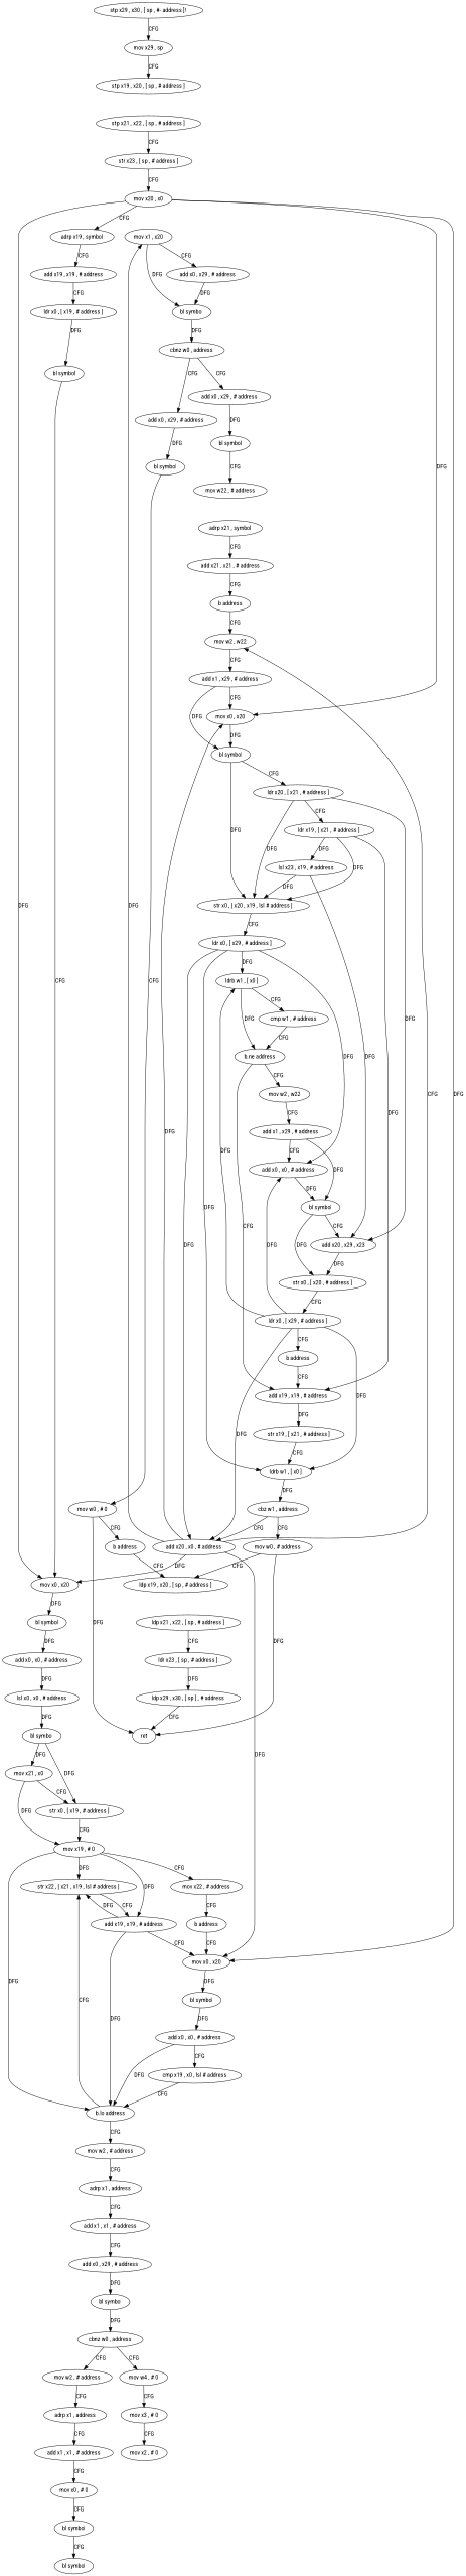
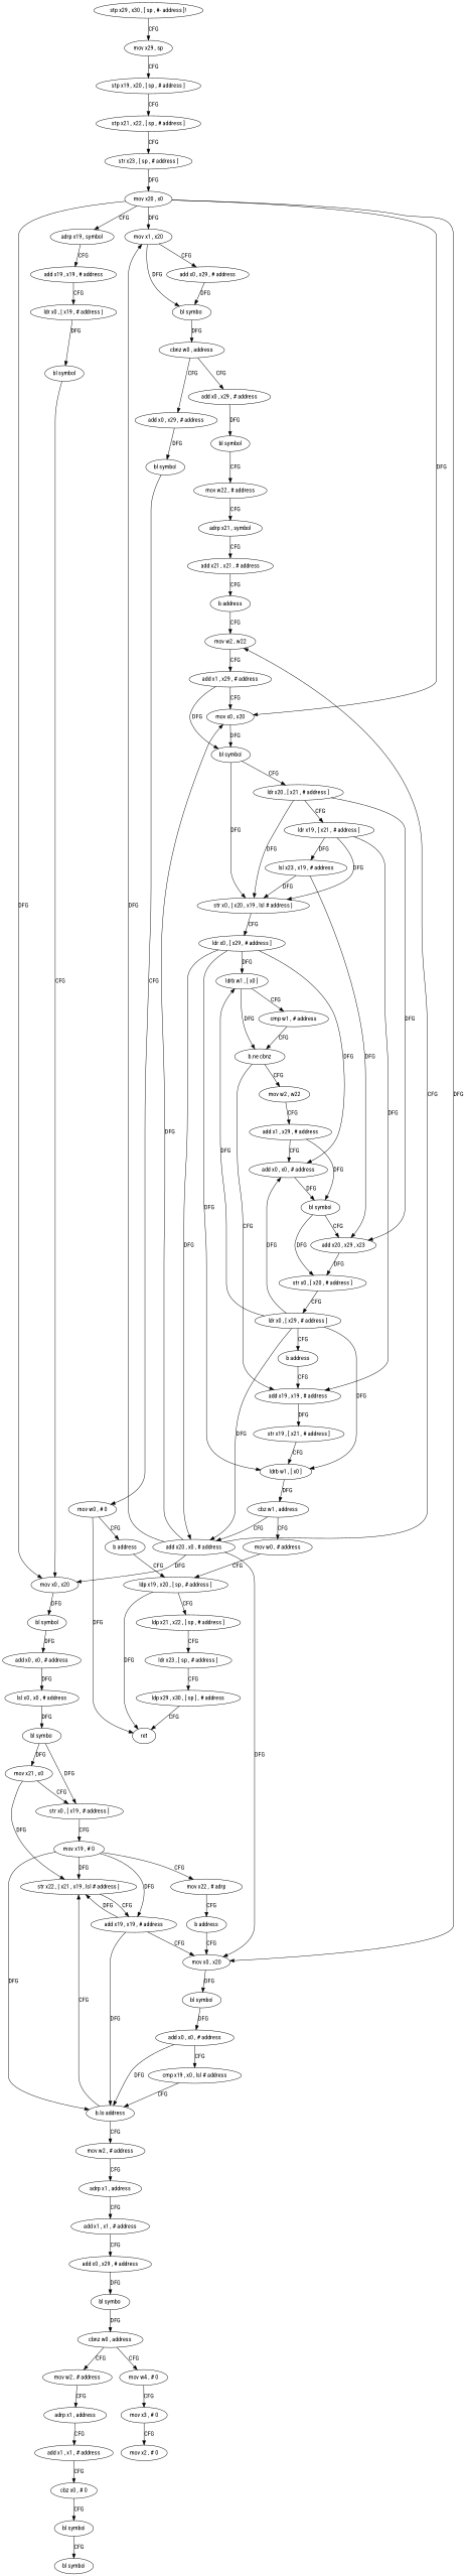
  digraph {
    fontname="Roboto Condensed"
    node [fontname="Roboto Condensed"]
    edge [fontname="Roboto Condensed"]
    n1 [label="stp x29 , x30 , [ sp , #- address ]!"]
    n2 [label="mov x29 , sp"]
    n3 [label="stp x19 , x20 , [ sp , # address ]"]
    n4 [label="stp x21 , x22 , [ sp , # address ]"]
    n5 [label="str x23 , [ sp , # address ]"]
    n6 [label="mov x20 , x0"]
    n7 [label="adrp x19 , symbol"]
    n8 [label="mov x0 , x20"]
    n9 [label="mov x0 , x20"]
    n10 [label="mov x1 , x20"]
    n11 [label="mov x0 , x20"]
    n12 [label="add x19 , x19 , # address"]
    n13 [label="bl symbol"]
    n14 [label="bl symbol"]
    n15 [label="add x0 , x29 , # address"]
    n16 [label="bl symbol"]
    n17 [label="bl symbol"]
    n18 [label="ldr x0 , [ x19 , # address ]"]
    n19 [label="bl symbol"]
    n20 [label="add x0 , x0 , # address"]
    n21 [label="lsl x0 , x0 , # address"]
    n22 [label="bl symbol"]
    n23 [label="mov x21 , x0"]
    n24 [label="str x0 , [ x19 , # address ]"]
    n25 [label="str x22 , [ x21 , x19 , lsl # address ]"]
    n26 [label="mov x19 , # 0"]
    n27 [label="add x19 , x19 , # address"]
-   n28 [label="mov x22 , # address"]
+   n28 [label="mov x22 , # adrp"]
    n29 [label="b.lo address"]
    n30 [label="b address"]
    n31 [label="mov w2 , # address"]
    n32 [label="add x0 , x0 , # address"]
    n33 [label="cmp x19 , x0 , lsl # address"]
    n34 [label="adrp x1 , address"]
    n35 [label="add x1 , x1 , # address"]
    n36 [label="add x0 , x29 , # address"]
    n37 [label="bl symbol"]
    n38 [label="cbnz w0 , address"]
    n39 [label="mov w2 , # address"]
    n40 [label="mov w4 , # 0"]
    n41 [label="adrp x1 , address"]
    n42 [label="mov x3 , # 0"]
    n43 [label="add x1 , x1 , # address"]
    n44 [label="mov x2 , # 0"]
-   n45 [label="mov x0 , # 0"]
+   n45 [label="cbz x0 , # 0"]
    n46 [label="bl symbol"]
    n47 [label="bl symbol"]
    n48 [label="cbnz w0 , address"]
    n49 [label="add x0 , x29 , # address"]
    n50 [label="add x0 , x29 , # address"]
    n51 [label="bl symbol"]
    n52 [label="bl symbol"]
    n53 [label="mov w0 , # 0"]
    n54 [label="mov w22 , # address"]
    n55 [label="b address"]
    n56 [label=ret]
    n57 [label="ldp x19 , x20 , [ sp , # address ]"]
    n58 [label="ldp x21 , x22 , [ sp , # address ]"]
    n59 [label="ldr x23 , [ sp , # address ]"]
    n60 [label="adrp x21 , symbol"]
    n61 [label="add x21 , x21 , # address"]
    n62 [label="b address"]
    n63 [label="mov w2 , w22"]
    n64 [label="add x1 , x29 , # address"]
    n65 [label="ldp x29 , x30 , [ sp ] , # address"]
    n66 [label="ldr x20 , [ x21 , # address ]"]
    n67 [label="str x0 , [ x20 , x19 , lsl # address ]"]
    n68 [label="ldr x19 , [ x21 , # address ]"]
    n69 [label="add x20 , x29 , x23"]
    n70 [label="ldr x0 , [ x29 , # address ]"]
    n71 [label="lsl x23 , x19 , # address"]
    n72 [label="add x19 , x19 , # address"]
    n73 [label="str x0 , [ x20 , # address ]"]
    n74 [label="str x19 , [ x21 , # address ]"]
    n75 [label="ldrb w1 , [ x0 ]"]
    n76 [label="ldrb w1 , [ x0 ]"]
    n77 [label="add x20 , x0 , # address"]
    n78 [label="add x0 , x0 , # address"]
    n79 [label="cmp w1 , # address"]
-   n80 [label="b.ne address"]
+   n80 [label="b.ne cbnz"]
    n81 [label="cbz w1 , address"]
    n82 [label="bl symbol"]
    n83 [label="mov w2 , w22"]
    n84 [label="add x1 , x29 , # address"]
    n85 [label="mov w0 , # address"]
    n86 [label="ldr x0 , [ x29 , # address ]"]
    n87 [label="b address"]
    n1 -> n2 [label=CFG]
    n2 -> n3 [label=CFG]
+   n3 -> n4 [label=CFG]
    n4 -> n5 [label=CFG]
-   n5 -> n6 [label=CFG]
+   n5 -> n6 [label=DFG]
    n6 -> n7 [label=CFG]
    n6 -> n8 [label=DFG]
    n6 -> n9 [label=DFG]
+   n6 -> n10 [label=DFG]
    n6 -> n11 [label=DFG]
    n7 -> n12 [label=CFG]
    n8 -> n13 [label=DFG]
    n9 -> n14 [label=DFG]
    n10 -> n15 [label=CFG]
    n10 -> n16 [label=DFG]
    n11 -> n17 [label=DFG]
    n12 -> n18 [label=CFG]
    n13 -> n20 [label=DFG]
    n14 -> n32 [label=DFG]
    n15 -> n16 [label=DFG]
    n16 -> n48 [label=DFG]
    n17 -> n66 [label=CFG]
    n17 -> n67 [label=DFG]
    n18 -> n19 [label=DFG]
    n19 -> n8 [label=CFG]
    n20 -> n21 [label=DFG]
    n21 -> n22 [label=DFG]
    n22 -> n23 [label=DFG]
    n22 -> n24 [label=DFG]
    n23 -> n24 [label=CFG]
-   n23 -> n26 [label=DFG]
+   n23 -> n25 [label=DFG]
    n24 -> n26 [label=CFG]
    n25 -> n27 [label=CFG]
    n26 -> n25 [label=DFG]
    n26 -> n27 [label=DFG]
    n26 -> n28 [label=CFG]
    n26 -> n29 [label=DFG]
    n27 -> n9 [label=CFG]
    n27 -> n25 [label=DFG]
    n27 -> n29 [label=DFG]
    n28 -> n30 [label=CFG]
    n29 -> n25 [label=CFG]
    n29 -> n31 [label=CFG]
    n30 -> n9 [label=CFG]
    n31 -> n34 [label=CFG]
    n32 -> n29 [label=DFG]
    n32 -> n33 [label=CFG]
    n33 -> n29 [label=CFG]
    n34 -> n35 [label=CFG]
    n35 -> n36 [label=CFG]
    n36 -> n37 [label=DFG]
    n37 -> n38 [label=DFG]
    n38 -> n39 [label=CFG]
    n38 -> n40 [label=CFG]
    n39 -> n41 [label=CFG]
    n40 -> n42 [label=CFG]
    n41 -> n43 [label=CFG]
    n42 -> n44 [label=CFG]
    n43 -> n45 [label=CFG]
    n45 -> n46 [label=CFG]
    n46 -> n47 [label=CFG]
    n48 -> n49 [label=CFG]
    n48 -> n50 [label=CFG]
    n49 -> n51 [label=DFG]
    n50 -> n52 [label=DFG]
    n51 -> n53 [label=CFG]
    n52 -> n54 [label=CFG]
    n53 -> n55 [label=CFG]
    n53 -> n56 [label=DFG]
+   n54 -> n60 [label=CFG]
    n55 -> n57 [label=CFG]
+   n57 -> n58 [label=CFG]
    n58 -> n59 [label=CFG]
-   n59 -> n65 [label=DFG]
+   n59 -> n65 [label=CFG]
    n60 -> n61 [label=CFG]
    n61 -> n62 [label=CFG]
    n62 -> n63 [label=CFG]
    n63 -> n64 [label=CFG]
    n64 -> n11 [label=CFG]
    n64 -> n17 [label=DFG]
    n65 -> n56 [label=CFG]
    n66 -> n67 [label=DFG]
    n66 -> n68 [label=CFG]
    n66 -> n69 [label=DFG]
    n67 -> n70 [label=CFG]
    n68 -> n67 [label=DFG]
    n68 -> n71 [label=DFG]
    n68 -> n72 [label=DFG]
    n69 -> n73 [label=DFG]
    n70 -> n75 [label=DFG]
    n70 -> n76 [label=DFG]
    n70 -> n77 [label=DFG]
    n70 -> n78 [label=DFG]
    n71 -> n67 [label=DFG]
    n71 -> n69 [label=DFG]
    n72 -> n74 [label=DFG]
    n73 -> n86 [label=CFG]
    n74 -> n76 [label=CFG]
    n75 -> n79 [label=CFG]
    n75 -> n80 [label=DFG]
    n76 -> n81 [label=DFG]
    n77 -> n8 [label=DFG]
    n77 -> n9 [label=DFG]
    n77 -> n10 [label=DFG]
    n77 -> n11 [label=DFG]
    n77 -> n63 [label=CFG]
    n78 -> n82 [label=DFG]
    n79 -> n80 [label=CFG]
    n80 -> n72 [label=CFG]
    n80 -> n83 [label=CFG]
    n81 -> n77 [label=CFG]
    n81 -> n85 [label=CFG]
    n82 -> n69 [label=CFG]
    n82 -> n73 [label=DFG]
    n83 -> n84 [label=CFG]
    n84 -> n78 [label=CFG]
    n84 -> n82 [label=DFG]
-   n85 -> n56 [label=DFG]
+   n57 -> n56 [label=DFG]
    n85 -> n57 [label=CFG]
    n86 -> n75 [label=DFG]
    n86 -> n76 [label=DFG]
    n86 -> n77 [label=DFG]
    n86 -> n78 [label=DFG]
    n86 -> n87 [label=CFG]
    n87 -> n72 [label=CFG]
  }
